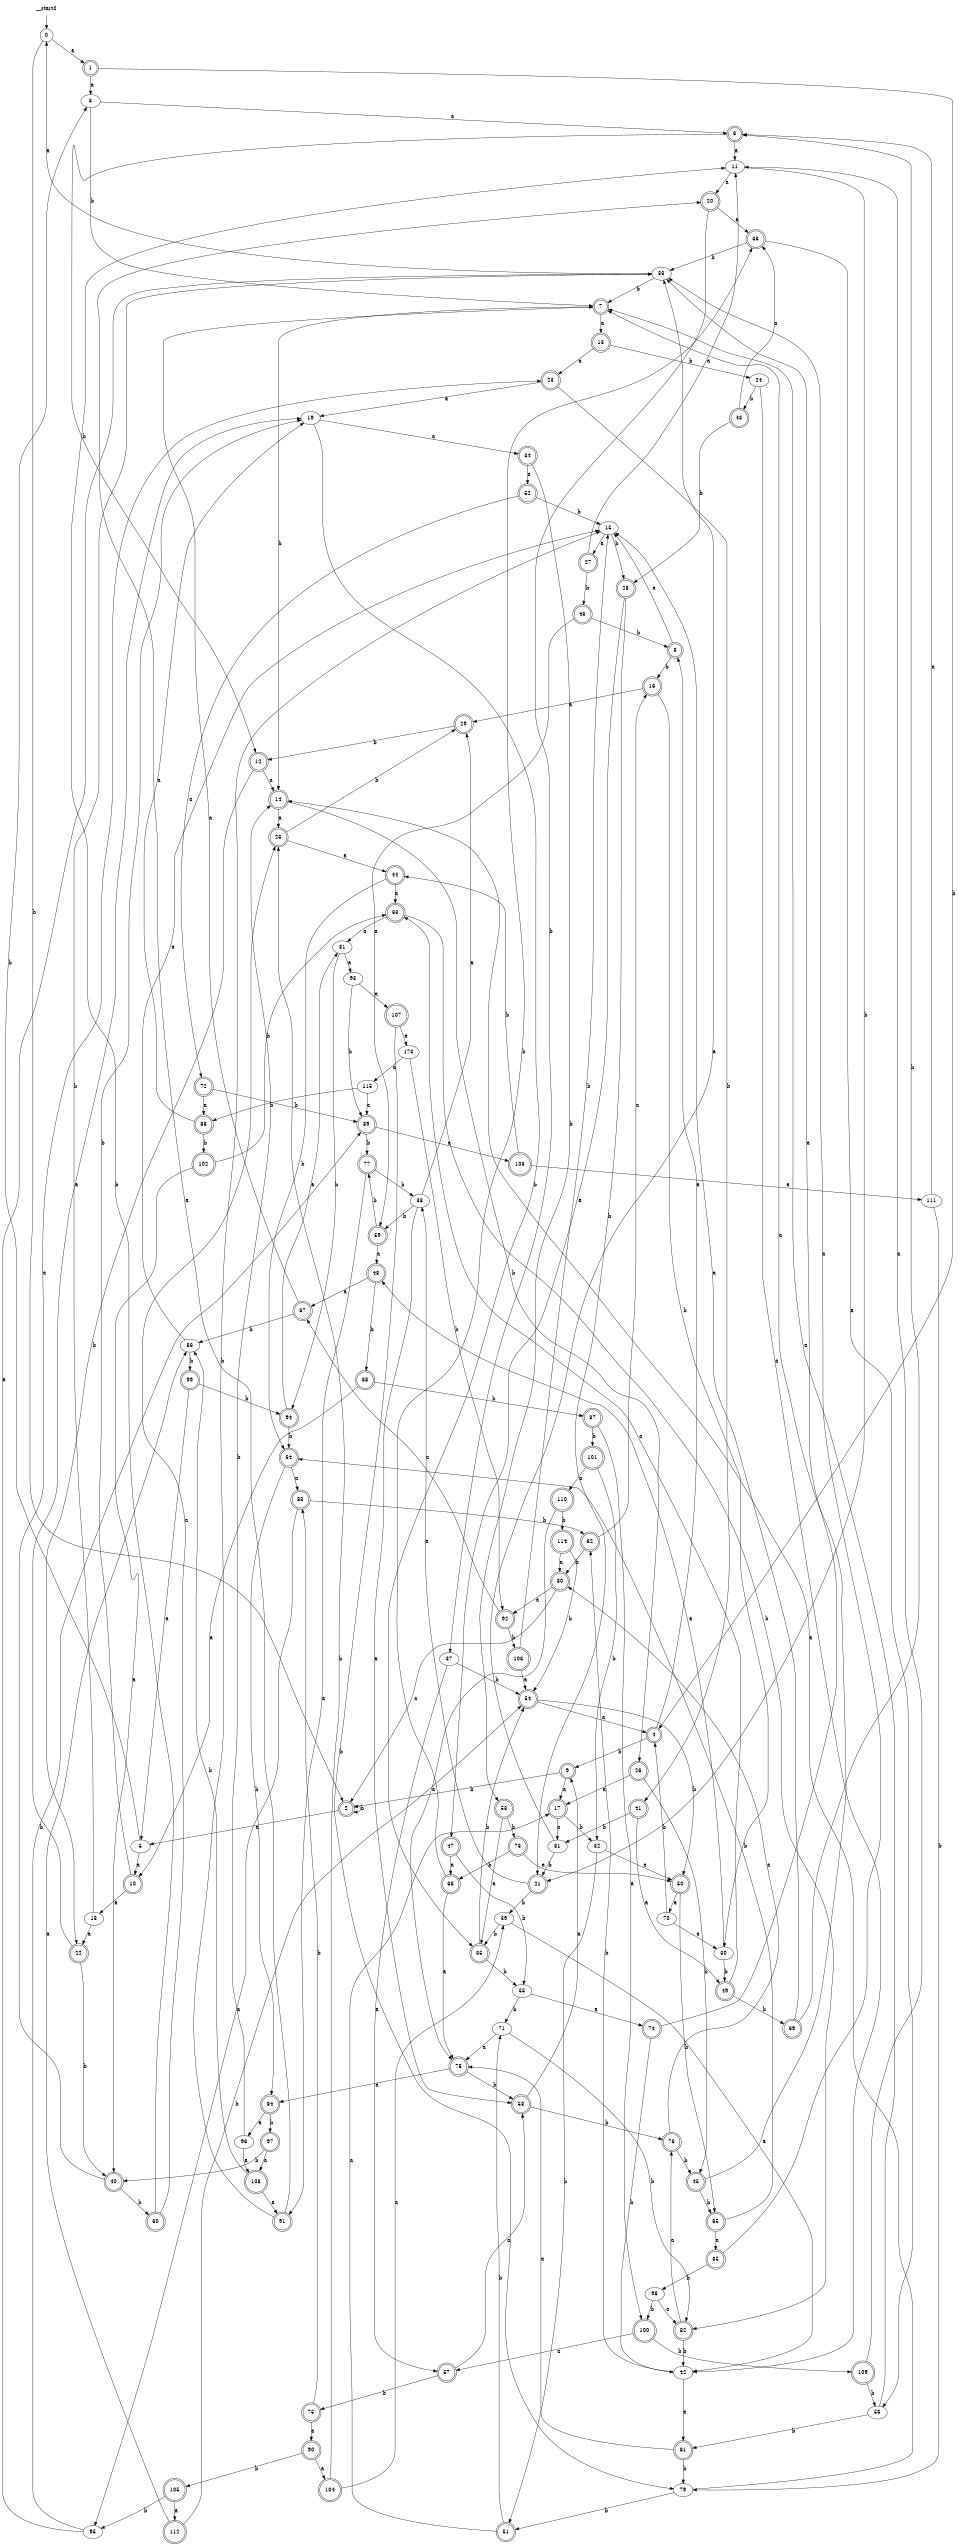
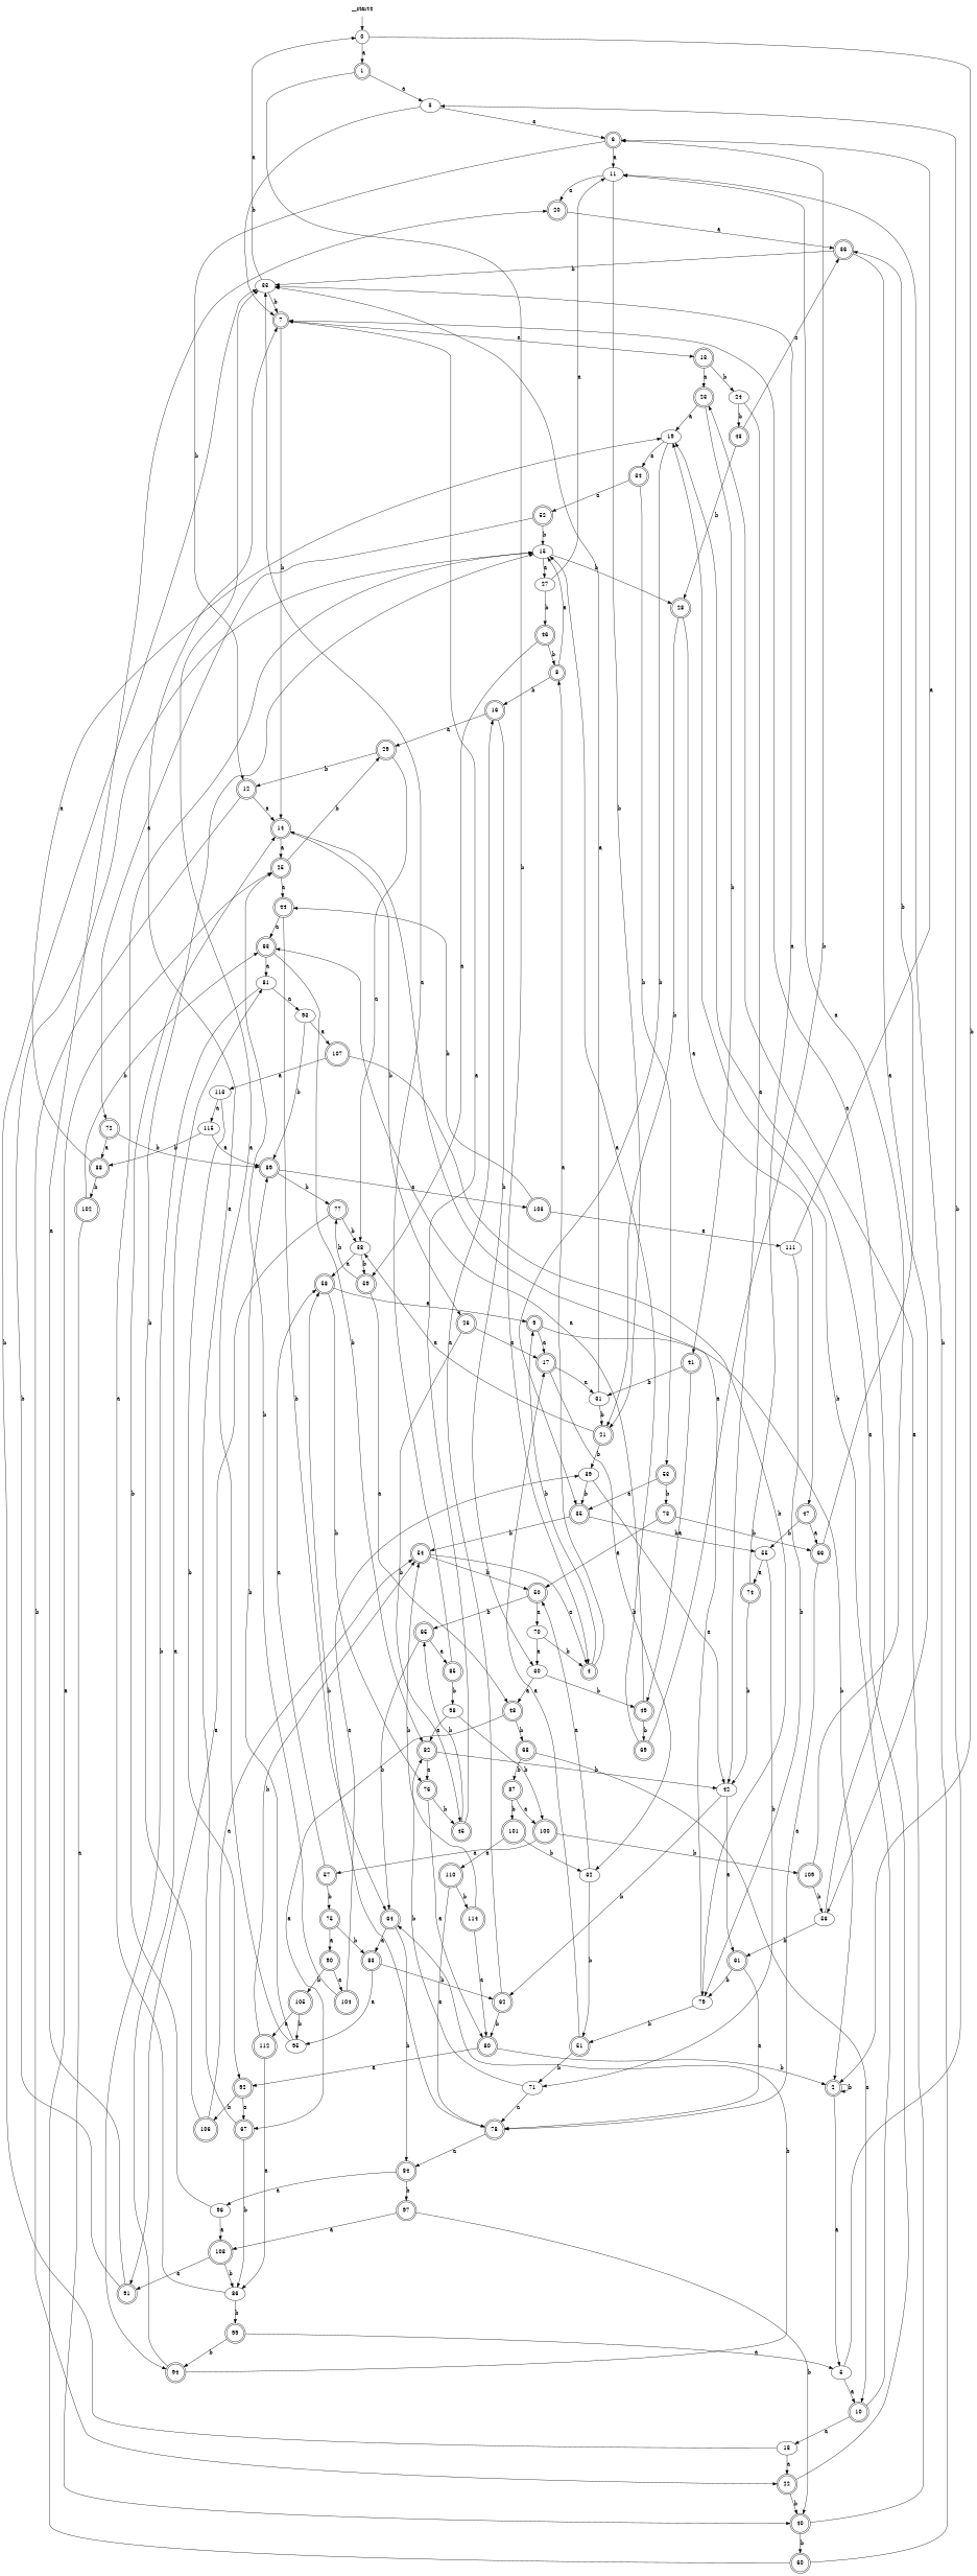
  digraph {
    node [shape=doublecircle]
-   __start0 [shape=none]
+   __start0 [shape=none label=__start4]
    0 [shape=circle]
    1
    2
    3 [shape=""]
    4
    5 [shape=""]
    6
    7
    8
    9
    10
    11 [shape=ellipse]
    12
    13
    14
    15 [shape=""]
    16
    17
    18 [shape=""]
    19 [shape=""]
    20
    21
    22
    23
    24 [shape=""]
    25
    26
-   27
+   27 [shape=""]
    28
    29
    30 [shape=""]
    31 [shape=""]
    32 [shape=""]
    33 [shape=""]
    34
    35
    36
-   37 [shape=""]
    38 [shape=""]
    39 [shape=""]
    40
    41
    42 [shape=""]
    43
    44
    45
    46
    47
    48
    49
    50
    51
    52
    53
    54
    55 [shape=""]
    56 [shape=""]
    57
    58
    59
    60
    61
    62
    63
    64
    65
    66
    67
    68
    69
    70 [shape=""]
    71 [shape=""]
    72
    73
    74
    75
    76
    77
    78
    79 [shape=""]
    80
    81 [shape=""]
    82
    83
    84
    85
    86 [shape=""]
    87
    88
    89
    90
    91
    92
    93 [shape=""]
    94
    95 [shape=""]
    96 [shape=""]
    97
    98 [shape=""]
    99
    100
    101
    102
    103
    104
    105
    106
    107
    108
    109
    110
    111 [shape=""]
    112
-   113 [label=173 shape=""]
+   113 [shape=""]
    114
    115 [shape=""]
    __start0 -> 0
    0 -> 1 [label=a]
    0 -> 2 [label=b]
    1 -> 3 [label=a]
    1 -> 4 [label=b]
    2 -> 2 [label=b]
    2 -> 5 [label=a]
    3 -> 6 [label=a]
    3 -> 7 [label=b]
    4 -> 8 [label=a]
    4 -> 9 [label=b]
    5 -> 3 [label=b]
    5 -> 10 [label=a]
    6 -> 11 [label=a]
    6 -> 12 [label=b]
    7 -> 13 [label=a]
    7 -> 14 [label=b]
    8 -> 15 [label=a]
    8 -> 16 [label=b]
    9 -> 2 [label=b]
    9 -> 17 [label=a]
    10 -> 18 [label=a]
    10 -> 19 [label=b]
    11 -> 20 [label=a]
    11 -> 21 [label=b]
    12 -> 14 [label=a]
    12 -> 22 [label=b]
    13 -> 23 [label=a]
    13 -> 24 [label=b]
    14 -> 25 [label=a]
    14 -> 26 [label=b]
    15 -> 27 [label=a]
    15 -> 28 [label=b]
    16 -> 29 [label=a]
    16 -> 30 [label=b]
    17 -> 31 [label=a]
    17 -> 32 [label=b]
    18 -> 22 [label=a]
    18 -> 33 [label=b]
    19 -> 34 [label=a]
    19 -> 35 [label=b]
    20 -> 36 [label=a]
-   20 -> 37 [label=b]
    21 -> 38 [label=a]
    21 -> 39 [label=b]
    22 -> 19 [label=a]
    22 -> 40 [label=b]
    23 -> 19 [label=a]
    23 -> 41 [label=b]
    24 -> 42 [label=a]
    24 -> 43 [label=b]
    25 -> 29 [label=b]
    25 -> 44 [label=a]
    26 -> 17 [label=a]
    26 -> 45 [label=b]
    27 -> 11 [label=a]
    27 -> 46 [label=b]
    28 -> 21 [label=b]
    28 -> 47 [label=a]
    29 -> 12 [label=b]
-   38 -> 29 [label=a]
+   29 -> 38 [label=a]
    30 -> 48 [label=a]
    30 -> 49 [label=b]
    31 -> 21 [label=b]
    31 -> 33 [label=a]
    32 -> 50 [label=a]
    32 -> 51 [label=b]
    33 -> 0 [label=a]
    33 -> 7 [label=b]
    34 -> 52 [label=a]
    34 -> 53 [label=b]
    35 -> 54 [label=b]
    35 -> 55 [label=b]
    36 -> 33 [label=b]
    36 -> 56 [label=a]
-   37 -> 54 [label=b]
-   37 -> 57 [label=a]
    38 -> 58 [label=a]
    38 -> 59 [label=b]
    39 -> 35 [label=b]
    39 -> 42 [label=a]
    40 -> 23 [label=a]
    40 -> 60 [label=b]
    41 -> 31 [label=b]
    41 -> 49 [label=a]
    42 -> 61 [label=a]
    42 -> 62 [label=b]
    43 -> 28 [label=b]
    43 -> 36 [label=a]
    44 -> 63 [label=a]
    44 -> 64 [label=b]
    45 -> 7 [label=a]
    45 -> 65 [label=b]
    46 -> 8 [label=b]
    46 -> 59 [label=a]
    47 -> 55 [label=b]
    47 -> 66 [label=a]
    48 -> 67 [label=a]
    48 -> 68 [label=b]
    49 -> 63 [label=a]
    49 -> 69 [label=b]
    50 -> 65 [label=b]
    50 -> 70 [label=a]
    51 -> 17 [label=a]
    51 -> 71 [label=b]
    52 -> 15 [label=b]
    52 -> 72 [label=a]
    53 -> 35 [label=a]
    53 -> 73 [label=b]
    54 -> 4 [label=a]
    54 -> 50 [label=b]
    55 -> 71 [label=b]
    55 -> 74 [label=a]
    56 -> 7 [label=a]
    56 -> 61 [label=b]
    57 -> 58 [label=a]
    57 -> 75 [label=b]
    58 -> 9 [label=a]
    58 -> 76 [label=b]
    59 -> 48 [label=a]
    59 -> 77 [label=b]
    60 -> 11 [label=b]
    60 -> 25 [label=a]
    61 -> 78 [label=a]
    61 -> 79 [label=b]
    62 -> 16 [label=a]
    62 -> 80 [label=b]
    63 -> 81 [label=a]
    63 -> 82 [label=b]
    64 -> 83 [label=a]
    64 -> 84 [label=b]
    65 -> 64 [label=b]
    65 -> 85 [label=a]
    66 -> 36 [label=b]
    66 -> 78 [label=a]
    67 -> 7 [label=a]
    67 -> 86 [label=b]
    68 -> 10 [label=a]
    68 -> 87 [label=b]
    69 -> 6 [label=b]
    69 -> 15 [label=a]
    70 -> 4 [label=b]
    70 -> 30 [label=a]
    71 -> 78 [label=a]
    71 -> 82 [label=b]
    72 -> 88 [label=a]
    72 -> 89 [label=b]
    73 -> 50 [label=a]
    73 -> 66 [label=b]
    74 -> 33 [label=a]
    74 -> 42 [label=b]
    75 -> 83 [label=b]
    75 -> 90 [label=a]
    76 -> 45 [label=b]
    76 -> 80 [label=a]
    77 -> 38 [label=b]
    77 -> 91 [label=a]
    78 -> 58 [label=b]
    78 -> 84 [label=a]
    79 -> 14 [label=a]
    79 -> 51 [label=b]
-   80 -> 2 [label=a]
+   80 -> 2 [label=b]
    80 -> 92 [label=a]
    81 -> 93 [label=a]
    81 -> 94 [label=b]
    82 -> 42 [label=b]
    82 -> 76 [label=a]
    83 -> 62 [label=b]
    83 -> 95 [label=a]
    84 -> 96 [label=a]
    84 -> 97 [label=b]
    85 -> 33 [label=a]
    85 -> 98 [label=b]
    86 -> 15 [label=a]
    86 -> 99 [label=b]
    87 -> 100 [label=a]
    87 -> 101 [label=b]
    88 -> 19 [label=a]
    88 -> 102 [label=b]
    89 -> 77 [label=b]
    89 -> 103 [label=a]
    90 -> 104 [label=a]
    90 -> 105 [label=b]
    91 -> 15 [label=b]
    91 -> 20 [label=a]
    92 -> 67 [label=a]
    92 -> 106 [label=b]
    93 -> 89 [label=b]
    93 -> 107 [label=a]
    94 -> 64 [label=b]
    94 -> 81 [label=a]
    95 -> 33 [label=a]
    95 -> 89 [label=b]
    96 -> 14 [label=b]
    96 -> 108 [label=a]
    97 -> 40 [label=b]
    97 -> 108 [label=a]
    98 -> 82 [label=a]
    98 -> 100 [label=b]
    99 -> 5 [label=a]
    99 -> 94 [label=b]
    100 -> 57 [label=a]
    100 -> 109 [label=b]
    101 -> 32 [label=b]
    101 -> 110 [label=a]
    102 -> 40 [label=a]
    102 -> 63 [label=b]
    103 -> 44 [label=b]
    103 -> 111 [label=a]
    104 -> 25 [label=b]
    104 -> 39 [label=a]
    105 -> 95 [label=b]
    105 -> 112 [label=a]
    106 -> 15 [label=b]
    106 -> 54 [label=a]
    107 -> 79 [label=b]
    107 -> 113 [label=a]
    108 -> 86 [label=b]
    108 -> 91 [label=a]
    109 -> 11 [label=a]
    109 -> 56 [label=b]
    110 -> 78 [label=a]
    110 -> 114 [label=b]
    111 -> 6 [label=a]
    111 -> 79 [label=b]
    112 -> 54 [label=b]
    112 -> 86 [label=a]
    113 -> 92 [label=b]
    113 -> 115 [label=a]
    114 -> 54 [label=b]
    114 -> 80 [label=a]
    115 -> 88 [label=b]
    115 -> 89 [label=a]
  }
